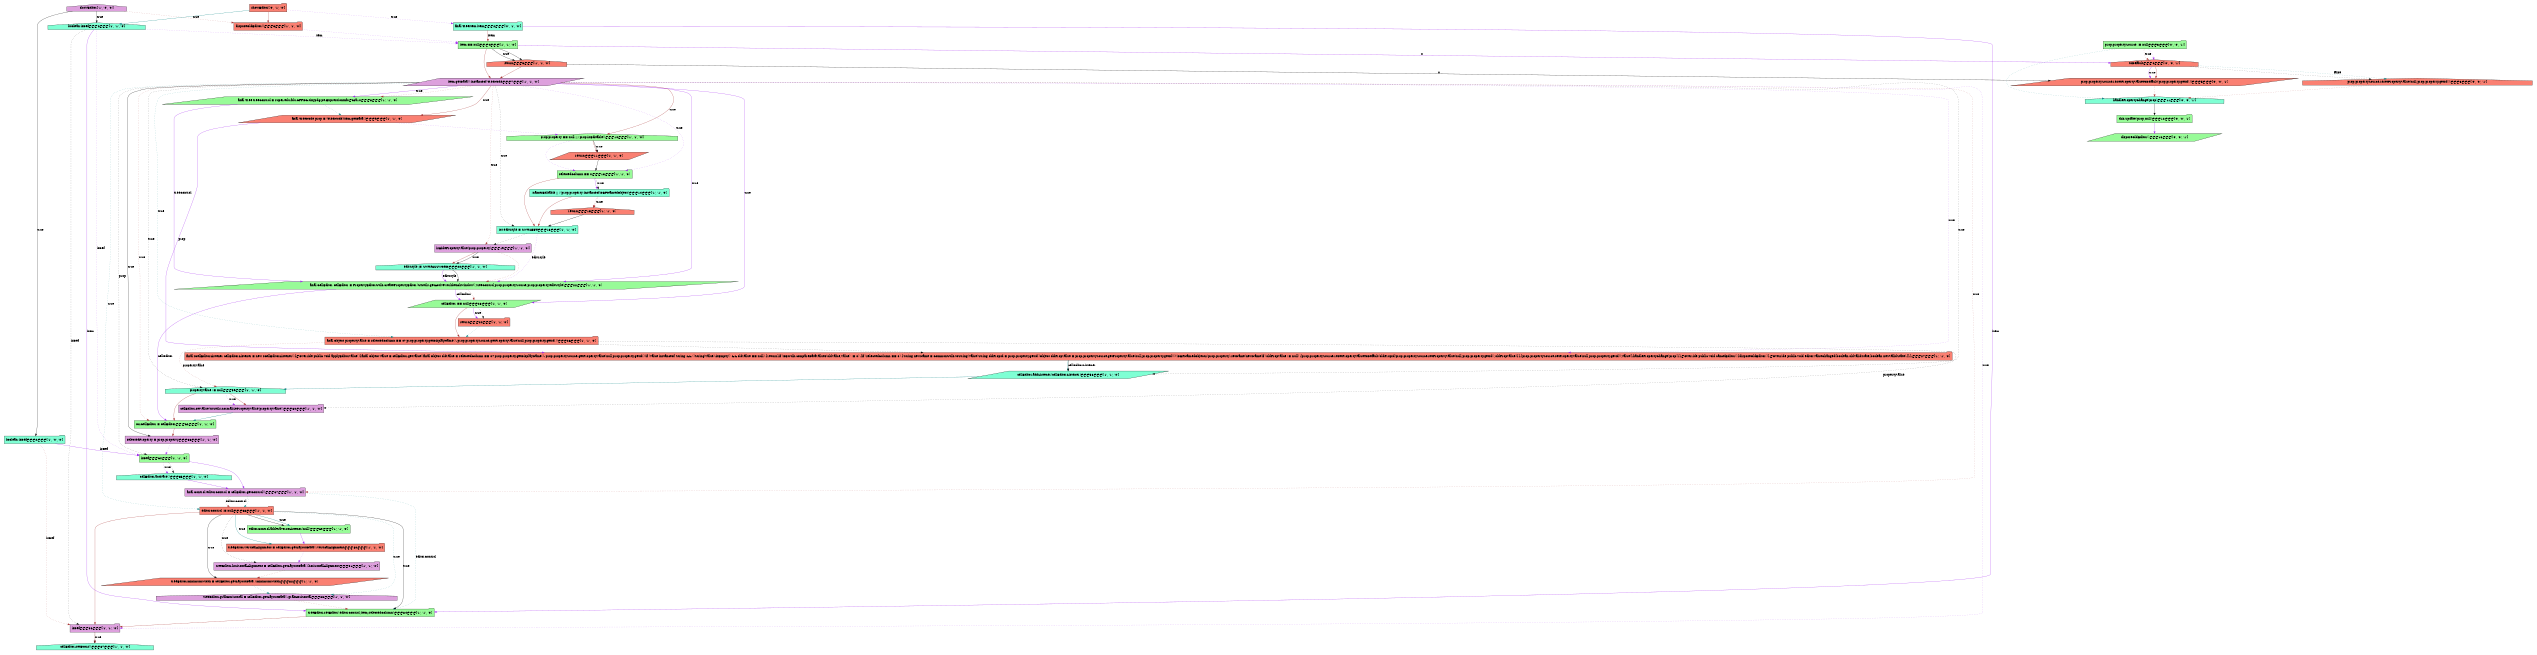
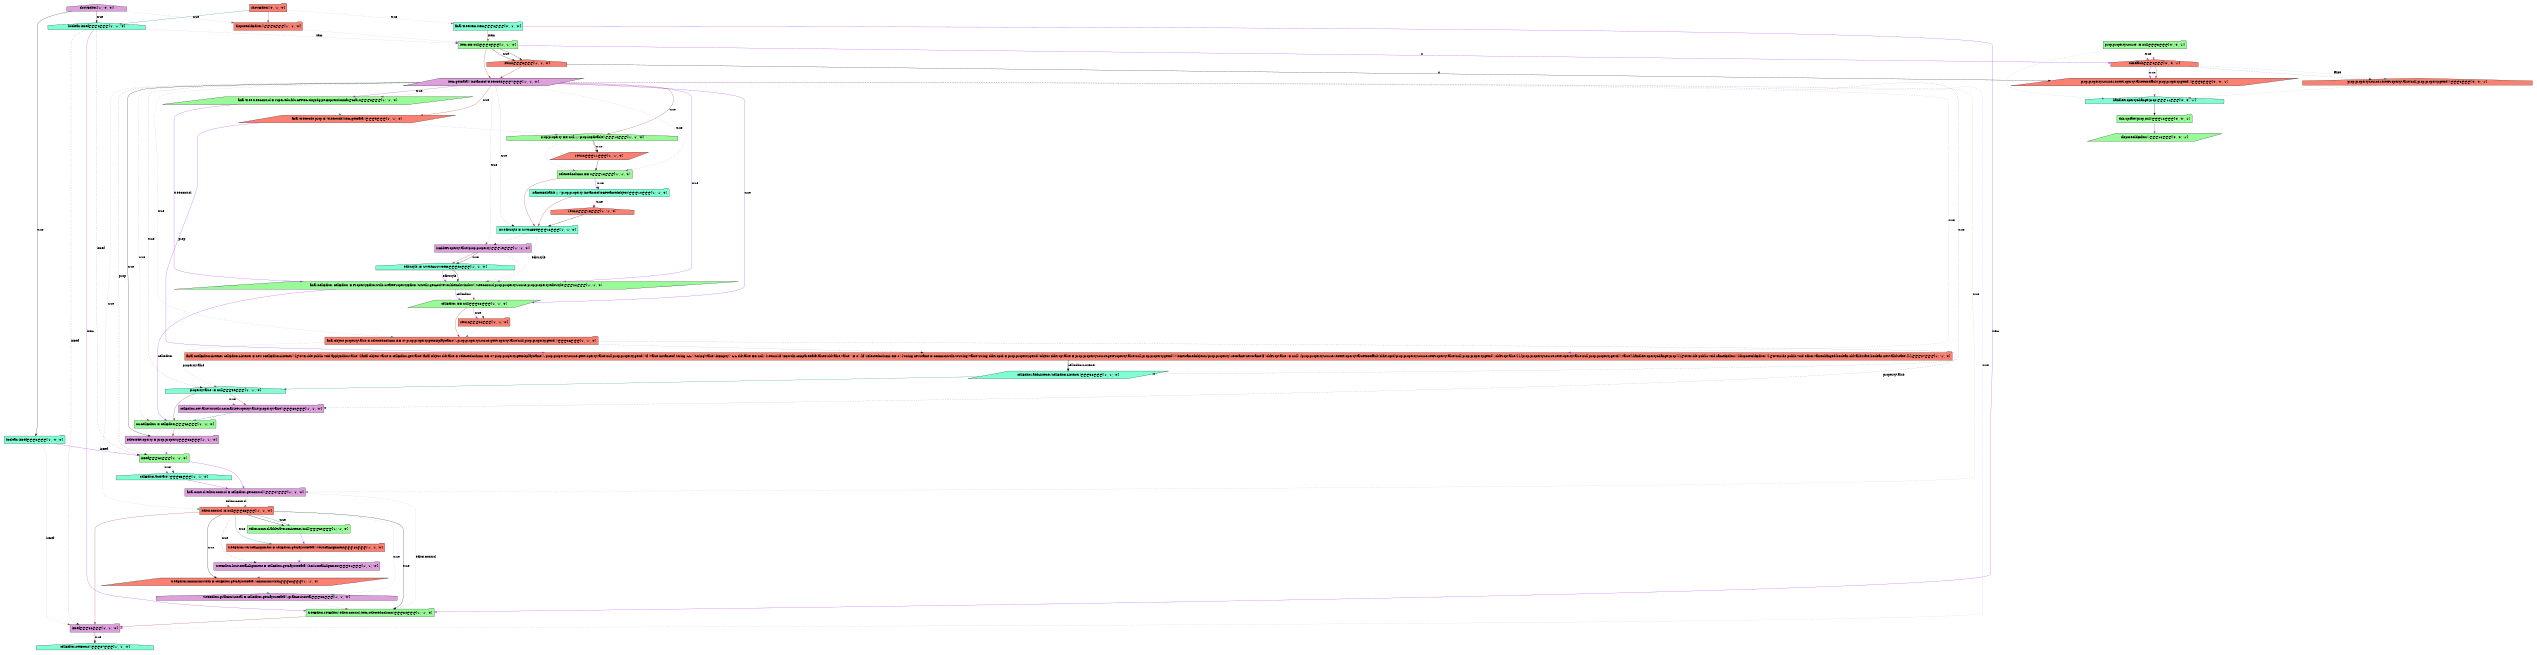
  digraph {
    node [fillcolor=salmon shape=folder style=filled]
    edge [color=brown style=solid]
    n1 [fillcolor=aquamarine label="cellEditor.setFocus()@@@87@@@['1', '1', '0']" shape=house]
    n2 [fillcolor=plum label="isHidePropertyValue(prop.property)@@@19@@@['1', '1', '0']"]
    n3 [fillcolor=palegreen label="final CellEditor cellEditor = PropertyEditorUtils.createPropertyEditor(UIUtils.getActiveWorkbenchWindow(),treeControl,prop.propertySource,prop.property,editStyle)@@@22@@@['1', '1', '0']" shape=parallelogram]
    n4 [fillcolor=aquamarine label="editStyle |= SWT.PASSWORD@@@20@@@['1', '1', '0']" shape=house]
    n5 [fillcolor=palegreen label="cellEditor == null@@@23@@@['1', '1', '0']" shape=parallelogram]
    n6 [fillcolor=palegreen label="curCellEditor = cellEditor@@@62@@@['1', '1', '0']"]
    n7 [fillcolor=palegreen label="final Tree treeControl = super.edu.fdu.CPPDG.tinypdg.pe.ExpressionInfo@c8a10@@@8@@@['1', '1', '0']" shape=parallelogram]
    n8 [label="final TreeNode prop = (TreeNode)item.getData()@@@9@@@['1', '1', '0']" shape=parallelogram]
    n9 [label="final ICellEditorListener cellEditorListener = new ICellEditorListener(){@Override public void applyEditorValue(){final Object value = cellEditor.getValue()final Object oldValue = selectedColumn == 0? prop.property.getDisplayName(): prop.propertySource.getPropertyValue(null,prop.property.getId())if (value instanceof String && ((String)value).isEmpty() && oldValue == null) {return}if (DBUtils.compareDataValues(oldValue,value) != 0) {if (selectedColumn == 0) {String newName = CommonUtils.toString(value)String oldPropId = prop.property.getId()Object oldPropValue = prop.propertySource.getPropertyValue(null,prop.property.getId())((DBPNamedObject2)prop.property).setName(newName)if (oldPropValue != null) {prop.propertySource.resetPropertyValueToDefault(oldPropId)prop.propertySource.setPropertyValue(null,prop.property.getId(),oldPropValue)}}{prop.propertySource.setPropertyValue(null,prop.property.getId(),value)}handlePropertyChange(prop)}}@Override public void cancelEditor(){disposeOldEditor()}@Override public void editorValueChanged(boolean oldValidState,boolean newValidState){}}@@@27@@@['1', '1', '0']"]
    n10 [fillcolor=palegreen label="prop.property == null || !prop.isEditable()@@@10@@@['1', '1', '0']" shape=house]
    n11 [fillcolor=plum label="final Control editorControl = cellEditor.getControl()@@@67@@@['1', '1', '0']"]
    n12 [fillcolor=palegreen label="treeEditor.setEditor(editorControl,item,selectedColumn)@@@84@@@['1', '1', '0']"]
    n13 [label="editorControl != null@@@68@@@['1', '1', '0']"]
    n14 [fillcolor=plum label="isDef@@@86@@@['1', '1', '0']"]
    n15 [label="treeEditor.verticalAlignment = cellEditor.getLayoutData().verticalAlignment@@@80@@@['1', '1', '0']"]
    n16 [fillcolor=plum label="treeEditor.horizontalAlignment = cellEditor.getLayoutData().horizontalAlignment@@@81@@@['1', '1', '0']"]
    n17 [label="treeEditor.minimumWidth = cellEditor.getLayoutData().minimumWidth@@@82@@@['1', '1', '0']" shape=parallelogram]
    n18 [fillcolor=palegreen label="editorControl.addTraverseListener(null)@@@69@@@['1', '1', '0']"]
    n19 [fillcolor=plum label="treeEditor.grabHorizontal = cellEditor.getLayoutData().grabHorizontal@@@83@@@['1', '1', '0']" shape=house]
    n20 [label="final Object propertyValue = selectedColumn == 0? prop.property.getDisplayName(): prop.propertySource.getPropertyValue(null,prop.property.getId())@@@26@@@['1', '1', '0']"]
    n21 [label="return@@@24@@@['1', '1', '0']"]
    n22 [fillcolor=plum label="selectedProperty = prop.property@@@63@@@['1', '1', '0']"]
    n23 [fillcolor=plum label="cellEditor.setValue(UIUtils.normalizePropertyValue(propertyValue))@@@60@@@['1', '1', '0']"]
    n24 [fillcolor=aquamarine label="boolean isDef@@@2@@@['1', '1', '0']" shape=house]
    n25 [fillcolor=palegreen label="isDef@@@64@@@['1', '1', '0']"]
    n26 [fillcolor=palegreen label="item == null@@@4@@@['1', '1', '0']"]
    n27 [fillcolor=aquamarine label="cellEditor.activate()@@@65@@@['1', '1', '0']" shape=house]
    n28 [label="toDefault@@@4@@@['0', '0', '1']" shape=house]
    n29 [label="return@@@5@@@['1', '1', '0']" shape=house]
    n30 [fillcolor=plum label="item.getData() instanceof TreeNode@@@7@@@['1', '1', '0']" shape=parallelogram]
    n31 [fillcolor=aquamarine label="propertyValue != null@@@59@@@['1', '1', '0']" shape=house]
    n32 [fillcolor=aquamarine label="handlePropertyChange(prop)@@@11@@@['0', '0', '1']" shape=house]
    n33 [fillcolor=palegreen label="this.update(prop,null)@@@12@@@['0', '0', '1']"]
    n34 [fillcolor=palegreen label="disposeOldEditor()@@@13@@@['0', '0', '1']" shape=parallelogram]
    n35 [fillcolor=aquamarine label="cellEditor.addListener(cellEditorListener)@@@58@@@['1', '1', '0']" shape=parallelogram]
    n36 [fillcolor=palegreen label="prop.propertySource != null@@@3@@@['0', '0', '1']"]
    n37 [label="prop.propertySource.resetPropertyValueToDefault(prop.property.getId())@@@5@@@['0', '0', '1']" shape=parallelogram]
    n38 [label="prop.propertySource.resetPropertyValue(null,prop.property.getId())@@@8@@@['0', '0', '1']" shape=house]
    n39 [fillcolor=aquamarine label="boolean isDef@@@2@@@['1', '0', '0']"]
    n40 [label="return@@@11@@@['1', '1', '0']" shape=parallelogram]
    n41 [fillcolor=palegreen label="selectedColumn == 0@@@13@@@['1', '1', '0']"]
    n42 [fillcolor=aquamarine label="int editStyle = SWT.LEFT@@@18@@@['1', '1', '0']"]
    n43 [fillcolor=aquamarine label="!namesEditable || !(prop.property instanceof DBPNamedObject)@@@14@@@['1', '1', '0']"]
    n44 [label="return@@@15@@@['1', '1', '0']" shape=house]
    n45 [label="disposeOldEditor()@@@3@@@['1', '1', '0']"]
    n46 [fillcolor=plum label="showEditor['1', '0', '0']" shape=house]
    n47 [label="showEditor['0', '1', '0']"]
    n48 [fillcolor=aquamarine label="final TreeItem item@@@2@@@['0', '1', '0']"]
    n2 -> n3 [style=dotted]
    n2 -> n4
    n2 -> n4 [color=black label=true]
    n3 -> n5 [color=purple label=cellEditor]
    n3 -> n5 [style=dotted]
    n3 -> n6 [color=purple label=cellEditor]
    n4 -> n3 [color=black]
    n4 -> n3 [color=purple label=editStyle]
    n5 -> n20
    n5 -> n21 [color=purple label=true]
    n5 -> n21 [color=black style=dotted]
    n6 -> n22
    n7 -> n3 [color=purple label=treeControl]
    n7 -> n8 [color=teal style=dotted]
    n8 -> n9 [color=purple label=prop]
    n8 -> n10 [color=purple style=dotted]
    n9 -> n35 [color=teal]
    n9 -> n35 [color=black label=cellEditorListener]
    n10 -> n40
    n10 -> n40 [color=black label=true]
    n10 -> n41 [color=purple style=dotted]
    n11 -> n12 [color=teal label=editorControl style=dotted]
    n11 -> n13 [color=teal style=dotted]
    n11 -> n13 [label=editorControl style=dotted]
    n12 -> n14
    n13 -> n12 [color=black label=true]
    n13 -> n14
    n13 -> n15 [color=teal label=true]
    n13 -> n16 [color=black label=true style=dotted]
    n13 -> n17 [color=black label=true]
    n13 -> n18 [color=teal label=true]
    n13 -> n18 [color=black]
    n13 -> n19 [color=teal label=true style=dotted]
    n14 -> n1 [color=black style=dotted]
    n14 -> n1 [label=true]
    n15 -> n16 [color=purple style=dotted]
    n16 -> n17 [style=dotted]
    n17 -> n19 [color=teal style=dotted]
    n18 -> n15 [color=purple]
    n19 -> n12 [style=dotted]
    n20 -> n9 [color=black style=dotted]
    n20 -> n23 [color=black label=propertyValue style=dotted]
    n20 -> n31 [label=propertyValue style=dotted]
    n21 -> n20 [color=teal style=dotted]
    n22 -> n25 [color=purple style=dotted]
    n23 -> n6 [color=teal]
    n24 -> n12 [color=purple label=item]
    n24 -> n14 [color=black label=isDef style=dotted]
-   n24 -> n25 [color=purple label=isDef style=dotted]
+   n24 -> n25 [color=black label=isDef style=dotted]
    n24 -> n26 [color=purple label=item style=dotted]
    n25 -> n11 [color=purple]
    n25 -> n27 [color=purple label=true style=dotted]
    n25 -> n27 [color=black style=dotted]
    n26 -> n28 [color=purple label=0]
    n26 -> n29 [color=black label=true]
    n26 -> n29 [color=black]
    n26 -> n30
    n27 -> n11 [color=purple]
    n28 -> n37
    n28 -> n37 [color=purple label=true]
    n28 -> n38 [color=teal label=false style=dotted]
    n28 -> n38 [color=black style=dotted]
    n29 -> n30
    n29 -> n37 [color=black label=0]
    n30 -> n2 [label=true style=dotted]
    n30 -> n3 [color=purple label=true]
    n30 -> n5 [color=purple label=true]
    n30 -> n6 [label=true style=dotted]
    n30 -> n7 [color=purple label=true]
    n30 -> n7 [style=dotted]
    n30 -> n8 [label=true]
    n30 -> n9 [color=purple label=true style=dotted]
    n30 -> n10 [label=true]
    n30 -> n11 [label=true style=dotted]
    n30 -> n13 [color=teal label=true style=dotted]
    n30 -> n14 [color=purple label=true style=dotted]
    n30 -> n20 [color=teal label=true style=dotted]
    n30 -> n22 [color=black label=true]
    n30 -> n25 [color=black label=prop style=dotted]
    n30 -> n31 [color=black label=true style=dotted]
    n30 -> n35 [color=black label=true style=dotted]
    n30 -> n41 [color=purple label=true style=dotted]
    n30 -> n42 [color=black label=true style=dotted]
    n31 -> n6
    n31 -> n23
    n31 -> n23 [color=purple label=true style=dotted]
    n32 -> n33 [color=black]
    n33 -> n34 [color=purple]
    n35 -> n31 [color=teal]
    n36 -> n28 [label=true style=dotted]
    n36 -> n28 [color=purple style=dotted]
    n36 -> n32 [color=teal style=dotted]
    n37 -> n32 [style=dotted]
    n38 -> n32 [style=dotted]
    n39 -> n14 [label=isDef style=dotted]
    n39 -> n25 [color=purple label=isDef]
    n40 -> n41 [color=black]
    n41 -> n42
    n41 -> n43 [color=purple]
    n41 -> n43 [color=black label=true style=dotted]
    n42 -> n2 [color=black style=dotted]
    n42 -> n3 [color=purple label=editStyle style=dotted]
    n43 -> n42
    n43 -> n44 [style=dotted]
    n43 -> n44 [label=true style=dotted]
    n44 -> n42 [color=black]
    n45 -> n26 [color=purple style=dotted]
    n46 -> n24 [color=black label=true]
    n46 -> n39 [color=black label=true]
    n46 -> n45 [style=dotted]
    n47 -> n24 [color=teal label=true]
    n47 -> n45
    n47 -> n48 [color=purple label=true style=dotted]
    n48 -> n12 [color=purple label=item]
    n48 -> n26 [label=item]
  }
